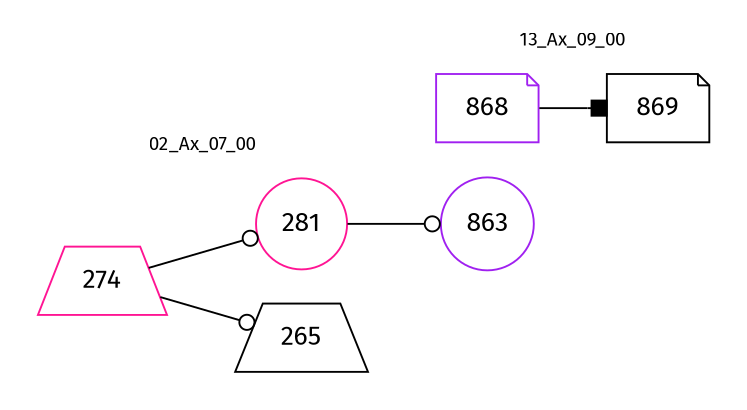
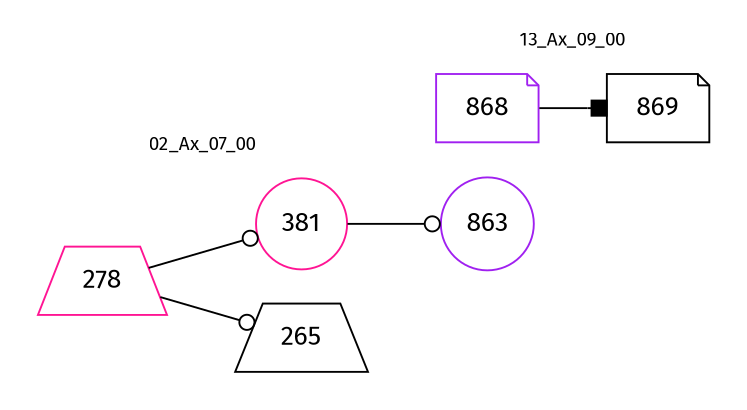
  digraph {
    fontname="Fira Sans"
    rankdir=LR
    node [color=deeppink fontname="Fira Sans" shape=trapezium]
    edge [arrowhead=odot color=black fontname="Fira Sans"]
-   n1 [label=274]
+   n1 [label=278]
    n2 [color=black label=265]
-   n3 [label=281 shape=circle]
+   n3 [label=381 shape=circle]
    n4 [color=purple label=868 shape=note]
    n5 [color=purple label=863 shape=circle]
    n6 [color=black label=869 shape=note]
    subgraph cluster_1 {
      color=white
      fontsize=10
      label="02_Ax_07_00"
      n1
      n2
      n3
    }
    subgraph cluster_2 {
      color=white
      fontsize=10
      label="13_Ax_09_00"
      n4
      n5
      n6
    }
    n1 -> n2
    n1 -> n3
    n3 -> n5
    n4 -> n6 [arrowhead=box]
  }
